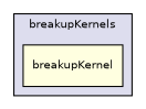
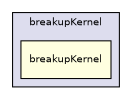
  digraph {
    compound=true
    n1 [fillcolor=lightyellow fontname=Helvetica fontsize=10 label=breakupKernel pencolor=black shape=box style=filled]
    subgraph cluster_1 {
      bgcolor="#ddddee"
      fontname=Helvetica
      fontsize=10
-     label=breakupKernels
+     label=breakupKernel
      pencolor=black
      n1
    }
  }
